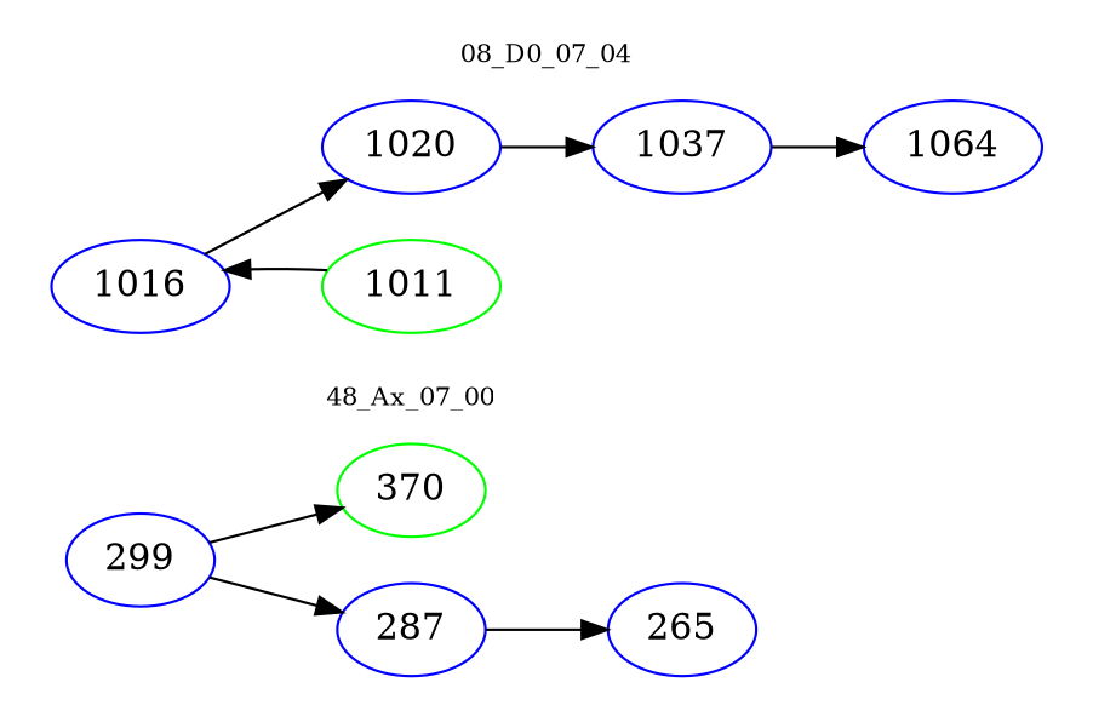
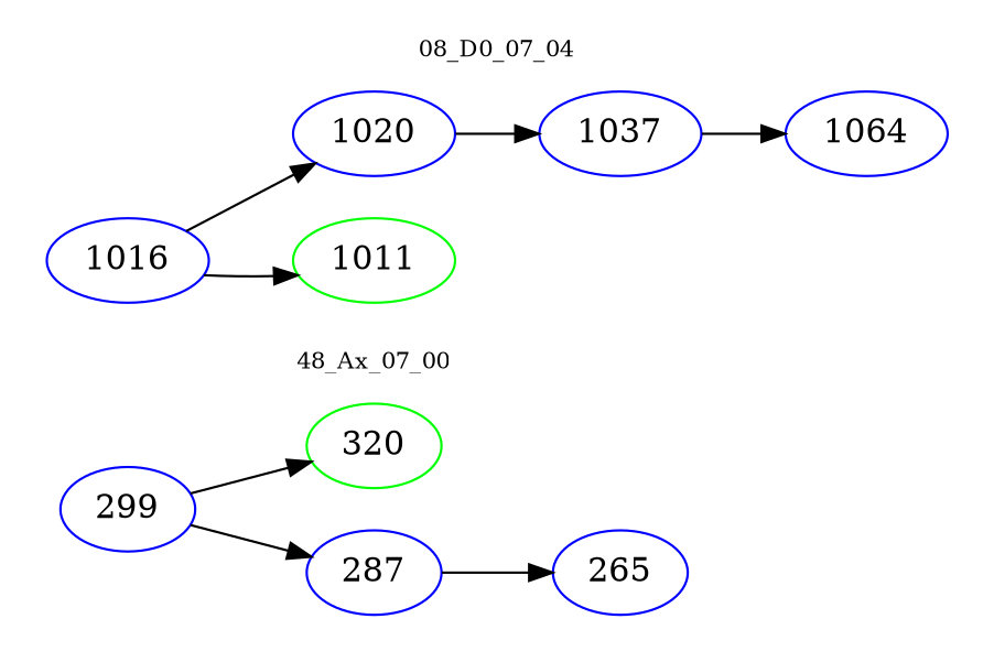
  digraph {
    rankdir=LR
    node [color=blue]
    edge [color=black]
    n1 [label=299]
    n2 [label=287]
-   n3 [color=green label=370]
+   n3 [color=green label=320]
    n4 [label=265]
    n5 [label=1016]
    n6 [color=green label=1011]
    n7 [label=1020]
    n8 [label=1037]
    n9 [label=1064]
    subgraph cluster_1 {
      color=white
      fontsize=10
      label="48_Ax_07_00"
      n1
      n2
      n3
      n4
    }
    subgraph cluster_2 {
      color=white
      fontsize=10
      label="08_D0_07_04"
      n5
      n6
      n7
      n8
      n9
    }
    n1 -> n2
    n1 -> n3
    n2 -> n4
-   n6 -> n5
+   n5 -> n6
    n5 -> n7
    n7 -> n8
    n8 -> n9
  }
